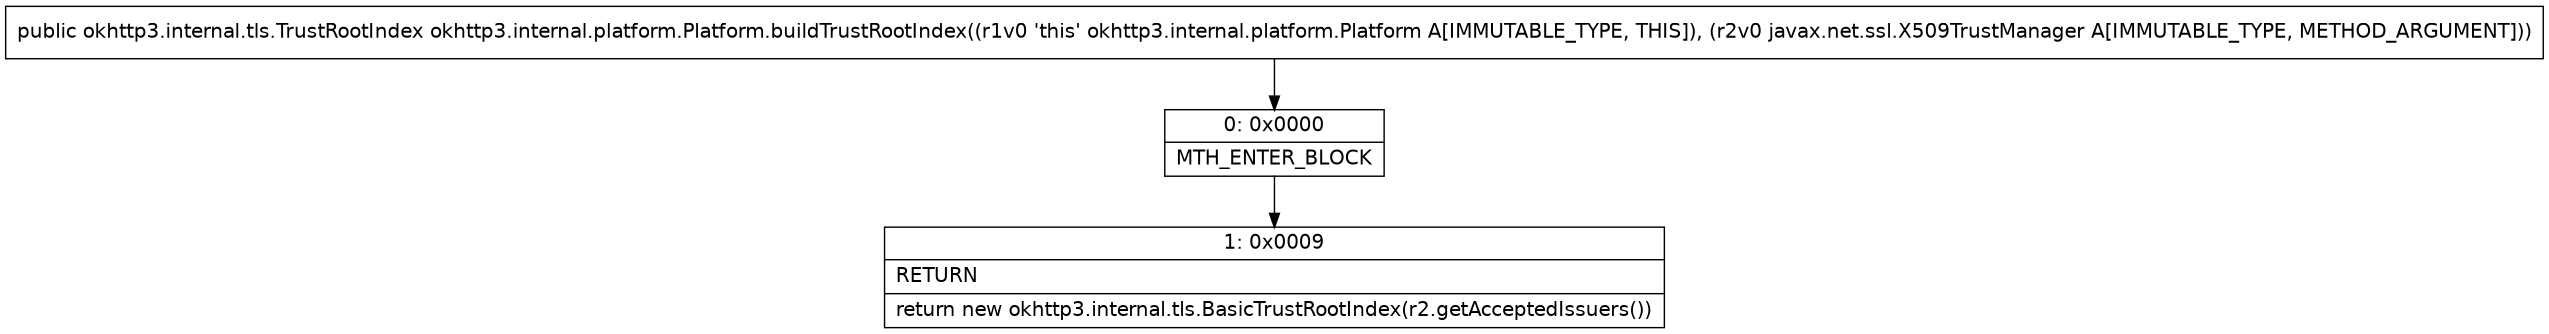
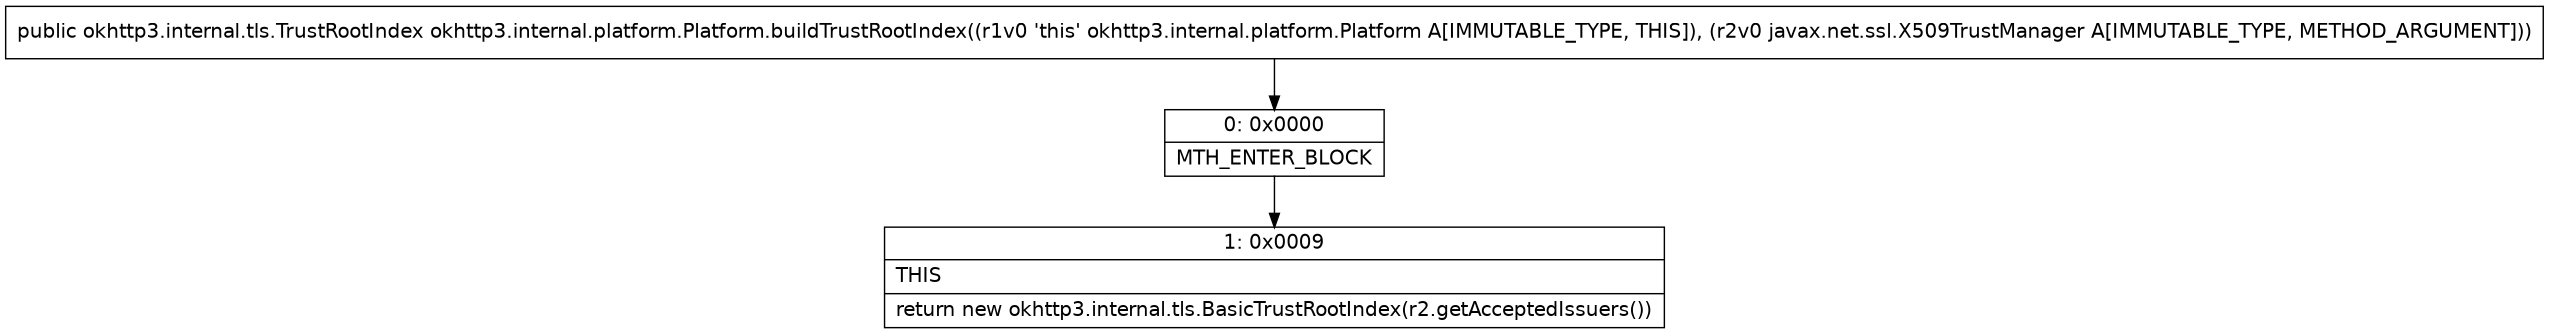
  digraph {
    fontname="DejaVu Sans"
    node [shape=record fontname="DejaVu Sans"]
    edge [fontname="DejaVu Sans"]
    n1 [label="{0\:\ 0x0000|MTH_ENTER_BLOCK\l}"]
-   n2 [label="{1\:\ 0x0009|RETURN\l|return new okhttp3.internal.tls.BasicTrustRootIndex(r2.getAcceptedIssuers())\l}"]
+   n2 [label="{1\:\ 0x0009|THIS\l|return new okhttp3.internal.tls.BasicTrustRootIndex(r2.getAcceptedIssuers())\l}"]
    n3 [label="{public okhttp3.internal.tls.TrustRootIndex okhttp3.internal.platform.Platform.buildTrustRootIndex((r1v0 'this' okhttp3.internal.platform.Platform A[IMMUTABLE_TYPE, THIS]), (r2v0 javax.net.ssl.X509TrustManager A[IMMUTABLE_TYPE, METHOD_ARGUMENT])) }"]
    n1 -> n2
    n3 -> n1
  }
